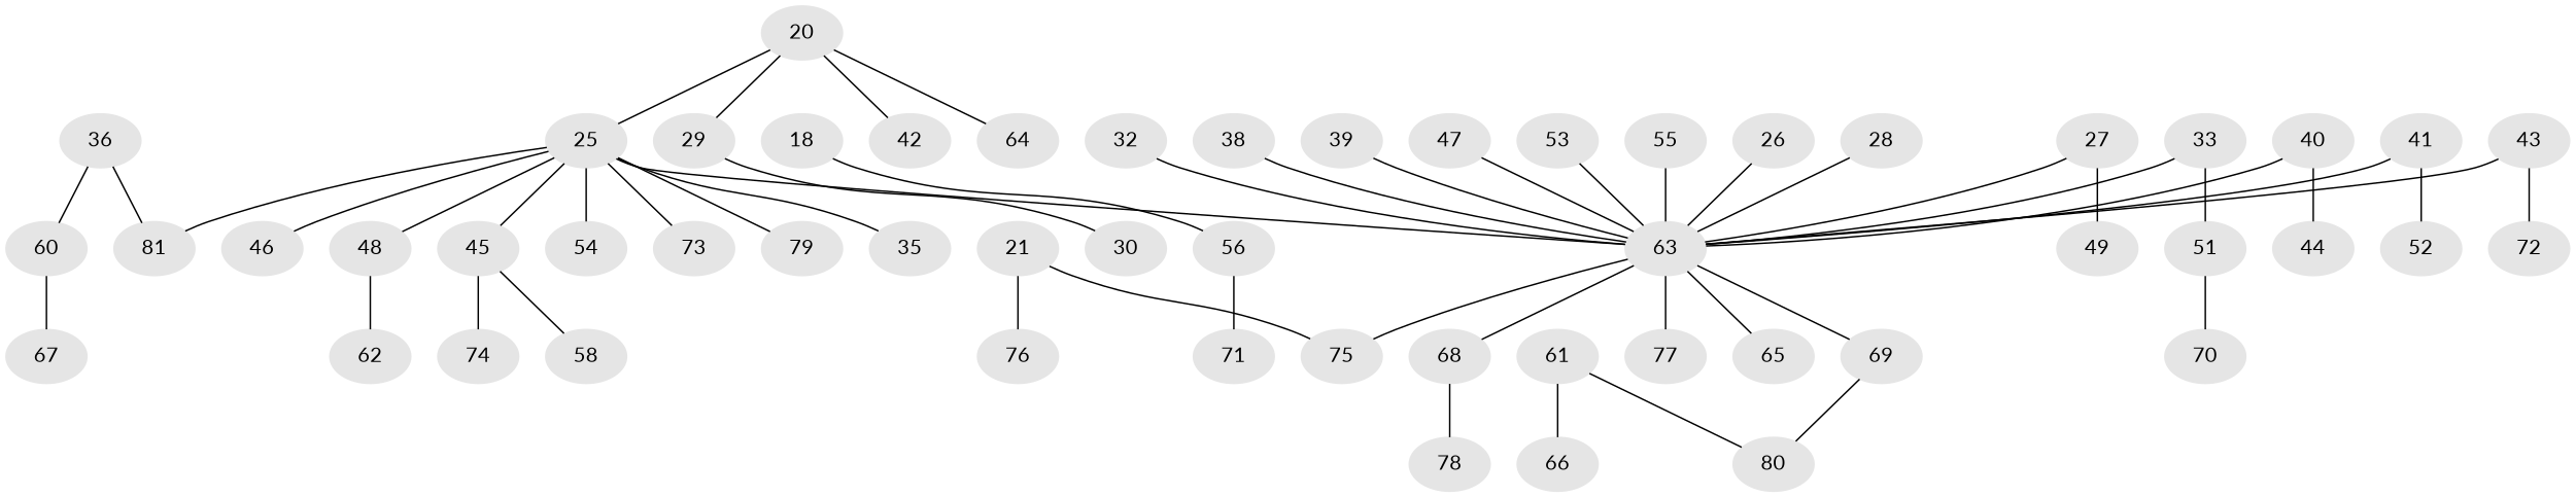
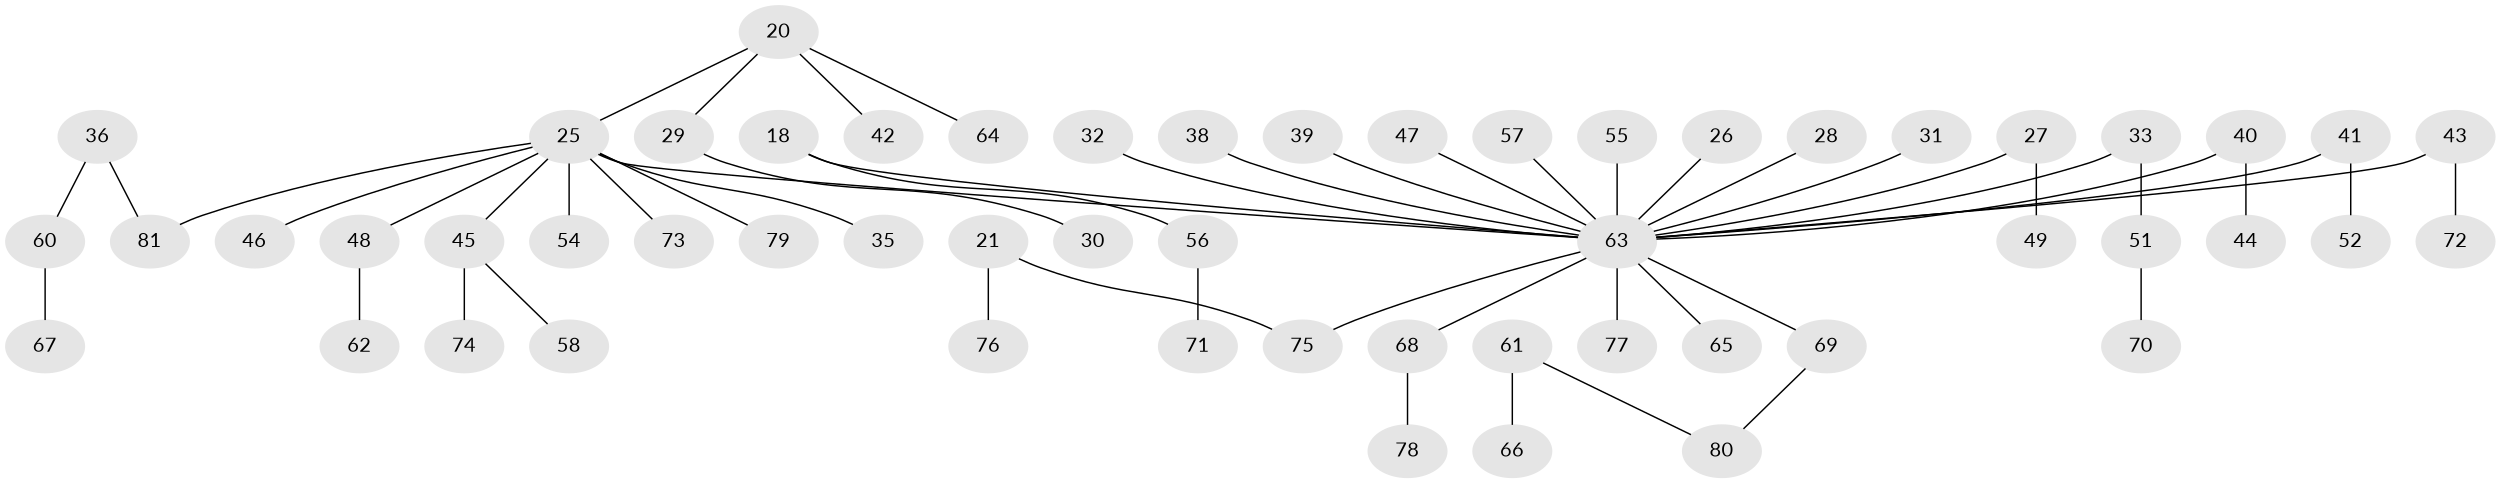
  graph {
    fontname=Lato
    node [color=gray90 fontname=Lato style=filled]
    edge [fontname=Lato]
    18
    56
    63 [super="+4+37+34+24+59"]
    71
    75 [super="+19"]
    65
    68
    69 [super="+15"]
    77
    25 [super="+10+12+14"]
    35
    45
    46
    48
    54
    73
    79
    81 [super="+23"]
    20
    29
    42
    64
    30
    21
    76
    58
    74
    62
    26
    27
    49
    28
+   31
    32
    33
    n36 [label=51]
    70
    36
    60
    67
    38
    39
    40
    44
    41
    52
    43
    72
    47
-   53
+   53 [label=57]
    55
    61
    66
    80 [super="+51"]
    78
    18 -- 56
+   18 -- 63
    56 -- 71
    63 -- 75
    63 -- 65
    63 -- 68
    63 -- 69
    63 -- 77
    68 -- 78
    69 -- 80
    25 -- 63
    25 -- 35
    25 -- 45
    25 -- 46
    25 -- 48
    25 -- 54
    25 -- 73
    25 -- 79
    25 -- 81
    45 -- 58
    45 -- 74
    48 -- 62
    20 -- 25
    20 -- 29
    20 -- 42
    20 -- 64
    29 -- 30
    21 -- 75
    21 -- 76
    26 -- 63
    27 -- 63
    27 -- 49
    28 -- 63
+   31 -- 63
    32 -- 63
    33 -- 63
    33 -- n36
    n36 -- 70
    36 -- 81
    36 -- 60
    60 -- 67
    38 -- 63
    39 -- 63
    40 -- 63
    40 -- 44
    41 -- 63
    41 -- 52
    43 -- 63
    43 -- 72
    47 -- 63
    53 -- 63
    55 -- 63
    61 -- 66
    61 -- 80
  }
